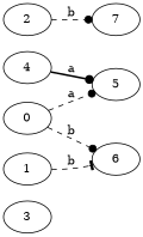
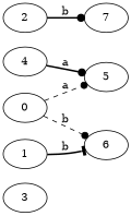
  strict digraph {
    rankdir=LR
    edge [arrowhead=dot style=bold]
    3
    4
    5
    0
    6
    1
    2
    7
    4 -> 5 [label=a]
    0 -> 5 [label=a style=dashed]
    0 -> 6 [label=b style=dashed]
-   1 -> 6 [arrowhead=tee label=b style=dashed]
-   2 -> 7 [label=b style=dashed]
+   1 -> 6 [arrowhead=tee label=b]
+   2 -> 7 [label=b]
  }
